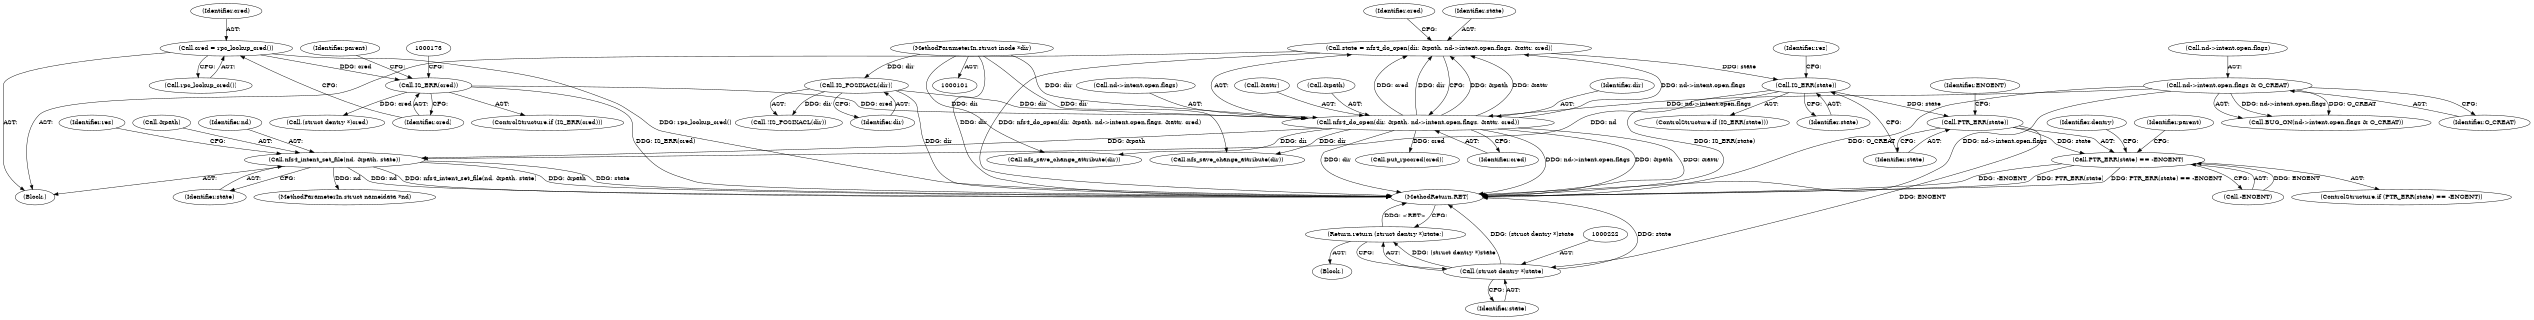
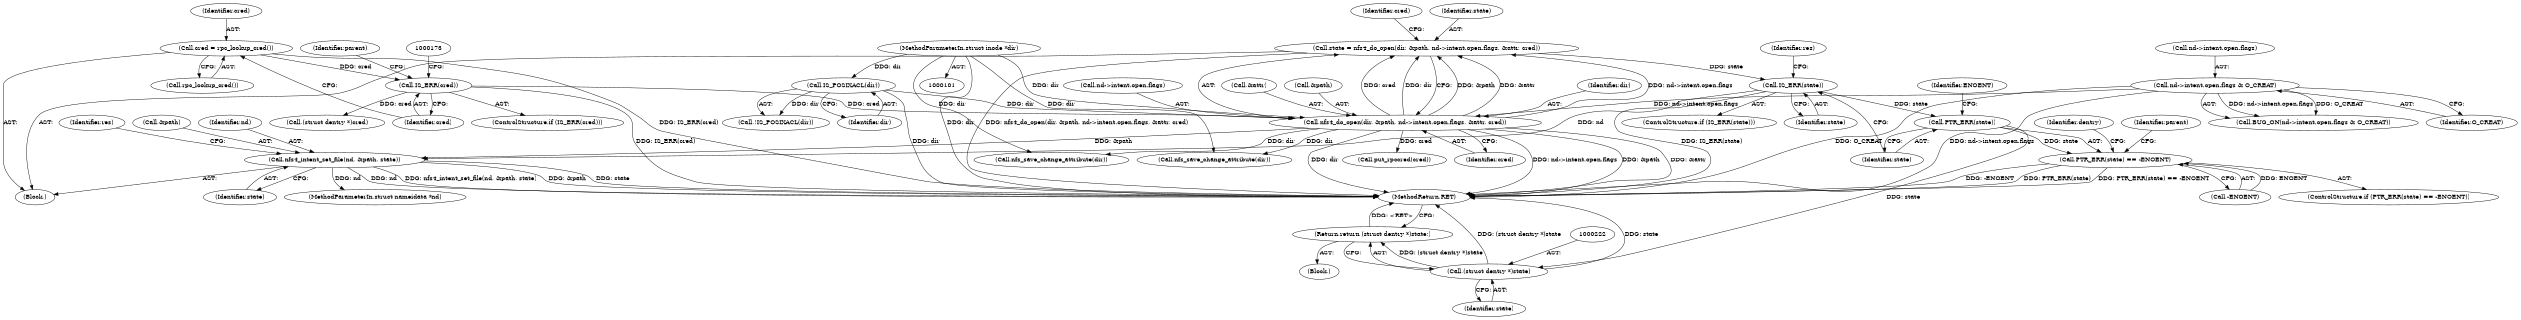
  digraph {
    n1 [label="(Call,state = nfs4_do_open(dir, &path, nd->intent.open.flags, &attr, cred))"]
    n2 [label="(Call,nfs4_do_open(dir, &path, nd->intent.open.flags, &attr, cred))"]
    n3 [label="(Call,IS_ERR(state))"]
    n4 [label="(Block,)"]
    n5 [label="(MethodReturn,RET)"]
    n6 [label="(Call,nfs4_intent_set_file(nd, &path, state))"]
    n7 [label="(Call,nfs_save_change_attribute(dir))"]
    n8 [label="(Call,put_rpccred(cred))"]
    n9 [label="(Identifier,cred)"]
    n10 [label="(Call,nfs_save_change_attribute(dir))"]
    n11 [label="(Call,PTR_ERR(state))"]
    n12 [label="(ControlStructure,if (IS_ERR(state)))"]
    n13 [label="(Identifier,state)"]
    n14 [label="(Return,return (struct dentry *)state;)"]
    n15 [label="(Identifier,state)"]
    n16 [label="(MethodParameterIn,struct nameidata *nd)"]
    n17 [label="(Call,IS_POSIXACL(dir))"]
    n18 [label="(Identifier,dir)"]
    n19 [label="(Call,!IS_POSIXACL(dir))"]
    n20 [label="(MethodParameterIn,struct inode *dir)"]
    1000101
    n22 [label="(Call,nd->intent.open.flags & O_CREAT)"]
    n23 [label="(Call,BUG_ON(nd->intent.open.flags & O_CREAT))"]
    n24 [label="(Identifier,O_CREAT)"]
    n25 [label="(Call,IS_ERR(cred))"]
    n26 [label="(ControlStructure,if (IS_ERR(cred)))"]
    n27 [label="(Identifier,cred)"]
    n28 [label="(Call,(struct dentry *)cred)"]
    n29 [label="(Call,cred = rpc_lookup_cred())"]
    n30 [label="(Call,rpc_lookup_cred())"]
    n31 [label="(Call,PTR_ERR(state) == -ENOENT)"]
    n32 [label="(Call,(struct dentry *)state)"]
    n33 [label="(Identifier,state)"]
    n34 [label="(ControlStructure,if (PTR_ERR(state) == -ENOENT))"]
    n35 [label="(Call,-ENOENT)"]
    n36 [label="(Identifier,state)"]
    n37 [label="(Block,)"]
    n38 [label="(Call,nd->intent.open.flags)"]
    n39 [label="(Call,&attr)"]
    n40 [label="(Identifier,state)"]
    n41 [label="(Call,&path)"]
    n42 [label="(Call,&path)"]
    n43 [label="(Identifier,parent)"]
    n44 [label="(Identifier,parent)"]
    n45 [label="(Identifier,ENOENT)"]
    n46 [label="(Identifier,dir)"]
    n47 [label="(Identifier,cred)"]
    n48 [label="(Identifier,res)"]
    n49 [label="(Identifier,dentry)"]
    n50 [label="(Identifier,res)"]
    n51 [label="(Call,nd->intent.open.flags)"]
    n52 [label="(Identifier,cred)"]
    n53 [label="(Identifier,nd)"]
    1000173
    1000222
    n1 -> n2 [label="CFG: "]
    n1 -> n3 [label="DDG: state"]
    n1 -> n4 [label="AST: "]
    n1 -> n5 [label="DDG: nfs4_do_open(dir, &path, nd->intent.open.flags, &attr, cred)"]
    n2 -> n1 [label="AST: "]
    n2 -> n1 [label="DDG: cred"]
    n2 -> n1 [label="DDG: &path"]
    n2 -> n1 [label="DDG: &attr"]
    n2 -> n1 [label="DDG: dir"]
    n2 -> n1 [label="DDG: nd->intent.open.flags"]
    n2 -> n5 [label="DDG: dir"]
    n2 -> n5 [label="DDG: nd->intent.open.flags"]
    n2 -> n5 [label="DDG: &path"]
    n2 -> n5 [label="DDG: &attr"]
    n2 -> n6 [label="DDG: &path"]
    n2 -> n7 [label="DDG: dir"]
    n2 -> n8 [label="DDG: cred"]
    n2 -> n9 [label="CFG: "]
    n2 -> n10 [label="DDG: dir"]
    n3 -> n5 [label="DDG: IS_ERR(state)"]
    n3 -> n6 [label="DDG: nd"]
    n3 -> n11 [label="DDG: state"]
    n3 -> n12 [label="AST: "]
    n3 -> n13 [label="CFG: "]
    n5 -> n14 [label="CFG: "]
    n6 -> n4 [label="AST: "]
    n6 -> n5 [label="DDG: &path"]
    n6 -> n5 [label="DDG: state"]
    n6 -> n5 [label="DDG: nd"]
    n6 -> n5 [label="DDG: nfs4_intent_set_file(nd, &path, state)"]
    n6 -> n15 [label="CFG: "]
    n6 -> n16 [label="DDG: nd"]
    n9 -> n2 [label="AST: "]
    n11 -> n31 [label="AST: "]
    n11 -> n31 [label="DDG: state"]
-   n11 -> n32 [label="DDG: ENOENT"]
+   n11 -> n32 [label="DDG: state"]
    n11 -> n33 [label="CFG: "]
    n13 -> n3 [label="AST: "]
    n14 -> n5 [label="DDG: <RET>"]
    n14 -> n32 [label="CFG: "]
    n14 -> n37 [label="AST: "]
    n15 -> n6 [label="AST: "]
    n17 -> n2 [label="DDG: dir"]
    n17 -> n5 [label="DDG: dir"]
    n17 -> n18 [label="CFG: "]
    n17 -> n19 [label="AST: "]
    n17 -> n19 [label="DDG: dir"]
    n18 -> n17 [label="AST: "]
    n20 -> n2 [label="DDG: dir"]
    n20 -> n5 [label="DDG: dir"]
    n20 -> n7 [label="DDG: dir"]
    n20 -> n10 [label="DDG: dir"]
    n20 -> n17 [label="DDG: dir"]
    n20 -> 1000101 [label="AST: "]
    n22 -> n2 [label="DDG: nd->intent.open.flags"]
    n22 -> n5 [label="DDG: O_CREAT"]
    n22 -> n5 [label="DDG: nd->intent.open.flags"]
    n22 -> n23 [label="AST: "]
    n22 -> n23 [label="DDG: nd->intent.open.flags"]
    n22 -> n23 [label="DDG: O_CREAT"]
    n22 -> n24 [label="CFG: "]
    n24 -> n22 [label="AST: "]
    n25 -> n2 [label="DDG: cred"]
    n25 -> n5 [label="DDG: IS_ERR(cred)"]
    n25 -> n26 [label="AST: "]
    n25 -> n27 [label="CFG: "]
    n25 -> n28 [label="DDG: cred"]
    n27 -> n25 [label="AST: "]
    n27 -> n29 [label="CFG: "]
    n29 -> n4 [label="AST: "]
-   n29 -> n5 [label="DDG: rpc_lookup_cred()"]
+   n29 -> n5 [label="DDG: IS_ERR(cred)"]
    n29 -> n25 [label="DDG: cred"]
    n29 -> n30 [label="CFG: "]
    n30 -> n29 [label="AST: "]
    n31 -> n5 [label="DDG: -ENOENT"]
    n31 -> n5 [label="DDG: PTR_ERR(state)"]
    n31 -> n5 [label="DDG: PTR_ERR(state) == -ENOENT"]
    n31 -> n34 [label="AST: "]
    n31 -> n35 [label="CFG: "]
    n32 -> n5 [label="DDG: (struct dentry *)state"]
    n32 -> n5 [label="DDG: state"]
    n32 -> n14 [label="AST: "]
    n32 -> n14 [label="DDG: (struct dentry *)state"]
    n32 -> n36 [label="CFG: "]
    n33 -> n3 [label="CFG: "]
    n33 -> n11 [label="AST: "]
    n35 -> n31 [label="AST: "]
    n35 -> n31 [label="DDG: ENOENT"]
    n36 -> n32 [label="AST: "]
    n38 -> n22 [label="AST: "]
    n39 -> n2 [label="AST: "]
    n40 -> n1 [label="AST: "]
    n41 -> n2 [label="AST: "]
    n42 -> n6 [label="AST: "]
    n43 -> n25 [label="CFG: "]
    n44 -> n31 [label="CFG: "]
    n45 -> n11 [label="CFG: "]
    n46 -> n2 [label="AST: "]
    n47 -> n1 [label="CFG: "]
    n48 -> n3 [label="CFG: "]
    n49 -> n31 [label="CFG: "]
    n50 -> n6 [label="CFG: "]
    n51 -> n2 [label="AST: "]
    n52 -> n29 [label="AST: "]
    n53 -> n6 [label="AST: "]
    1000173 -> n25 [label="CFG: "]
    1000222 -> n32 [label="AST: "]
  }
